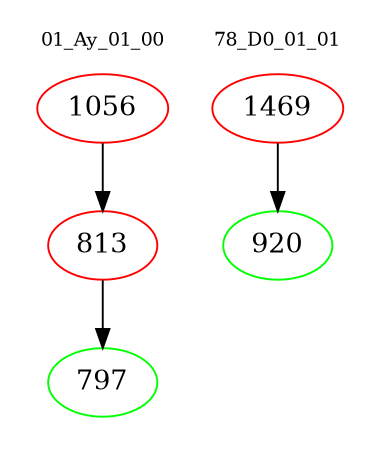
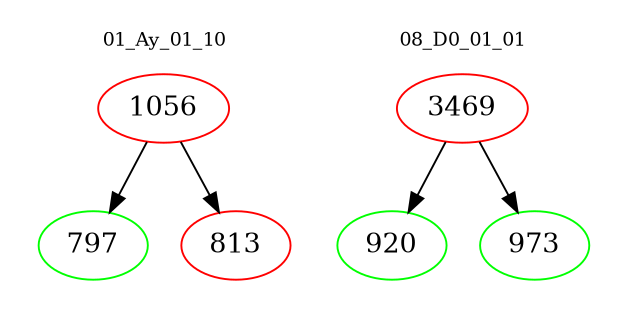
  digraph {
    fontname="DejaVu Serif"
    node [color=red fontname="DejaVu Serif"]
    edge [color=black fontname="DejaVu Serif"]
    n1 [label=1056]
    n2 [color=green label=797]
    n3 [label=813]
-   n4 [label=1469]
+   n4 [label=3469]
    n5 [color=green label=920]
+   n6 [color=green label=973]
    subgraph cluster_1 {
      color=white
      fontsize=10
-     label="01_Ay_01_00"
+     label="01_Ay_01_10"
      n1
      n2
      n3
    }
    subgraph cluster_2 {
      color=white
      fontsize=10
-     label="78_D0_01_01"
+     label="08_D0_01_01"
      n4
      n5
+     n6
    }
-   n3 -> n2
+   n1 -> n2
    n1 -> n3
    n4 -> n5
+   n4 -> n6
  }
